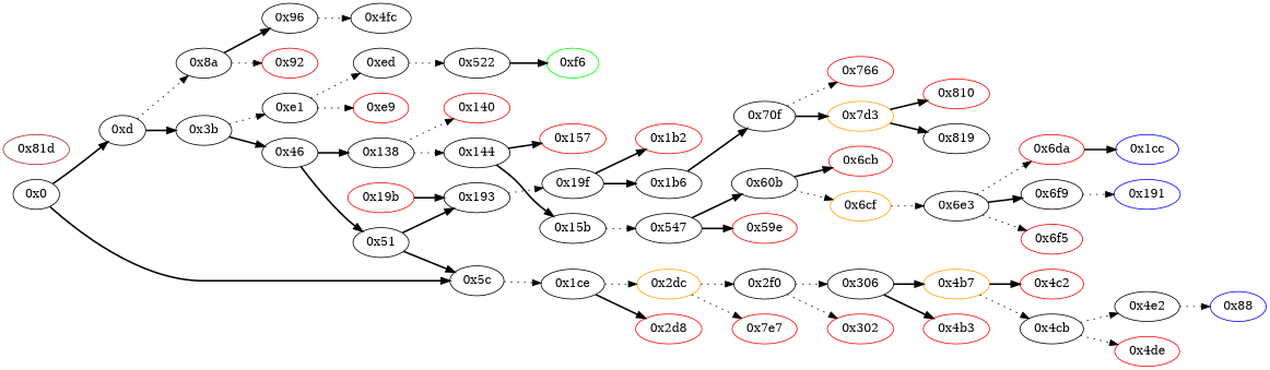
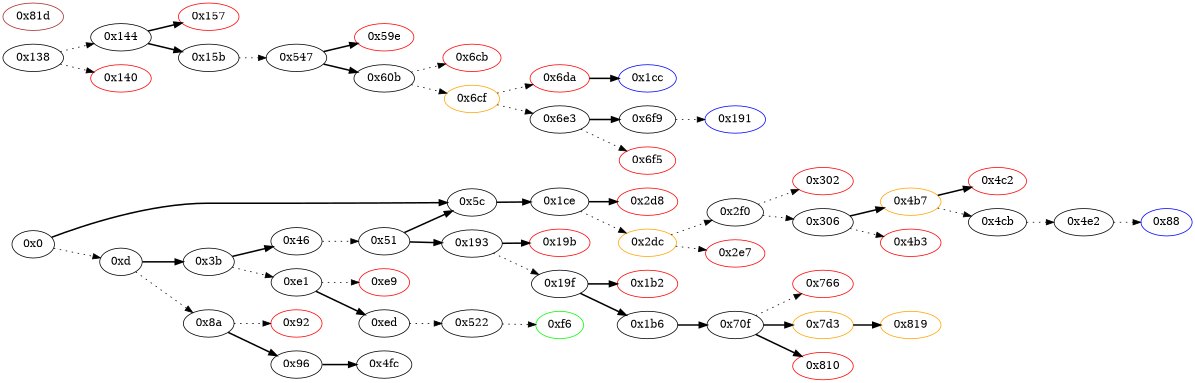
  strict digraph {
    rankdir=LR
    node [fillcolor=white style=filled]
    edge [style=bold]
    "0x4c2" [color=red]
    "0x96"
    "0x4fc"
    "0x2d8" [color=red]
    "0x5c"
    "0x1ce"
    "0x2dc" [color=orange]
    "0x59e" [color=red]
    "0x19b" [color=red]
    "0x193"
    "0x19f"
    "0x1b2" [color=red]
    "0x1b6"
    "0x6da" [color=red]
    "0x1cc" [color=blue]
    "0x6cb" [color=red]
    "0x60b"
    "0x6cf" [color=orange]
    "0x6e3"
    "0x810" [color=red]
    "0x0"
    "0xd"
    "0x8a"
    "0x3b"
    "0x81d" [color=brown]
    "0x4b3" [color=red]
    "0x191" [color=blue]
    "0x6f9"
    "0x4b7" [color=orange]
    "0x4cb"
    "0x4e2"
-   "0x4de" [color=red]
    "0x6f5" [color=red]
    "0xf6" [color=green]
    "0x522"
    "0x92" [color=red]
-   "0x2e7" [color=red label="0x7e7"]
+   "0x2e7" [color=red]
    "0x2f0"
    "0x306"
    "0x302" [color=red]
    "0x88" [color=blue]
    "0xe9" [color=red]
    "0xe1"
    "0xed"
    "0x157" [color=red]
    "0x46"
    "0x138"
    "0x51"
    "0x144"
    "0x140" [color=red]
    "0x15b"
    "0x547"
    "0x70f"
    "0x766" [color=red]
    "0x7d3" [color=orange]
-   "0x819"
-   "0x96" -> "0x4fc" [style=dotted]
-   "0x5c" -> "0x1ce" [style=dotted]
+   "0x819" [color=orange]
+   "0x96" -> "0x4fc"
+   "0x5c" -> "0x1ce"
    "0x1ce" -> "0x2d8"
    "0x1ce" -> "0x2dc" [style=dotted]
    "0x2dc" -> "0x2e7" [style=dotted]
    "0x2dc" -> "0x2f0" [style=dotted]
-   "0x19b" -> "0x193"
+   "0x193" -> "0x19b"
    "0x193" -> "0x19f" [style=dotted]
    "0x19f" -> "0x1b2"
    "0x19f" -> "0x1b6"
    "0x1b6" -> "0x70f"
    "0x6da" -> "0x1cc"
-   "0x60b" -> "0x6cb"
+   "0x60b" -> "0x6cb" [style=dotted]
    "0x60b" -> "0x6cf" [style=dotted]
-   "0x6e3" -> "0x6da" [style=dotted]
+   "0x6cf" -> "0x6da" [style=dotted]
    "0x6cf" -> "0x6e3" [style=dotted]
    "0x6e3" -> "0x6f9"
    "0x6e3" -> "0x6f5" [style=dotted]
    "0x0" -> "0x5c"
-   "0x0" -> "0xd"
+   "0x0" -> "0xd" [style=dotted]
    "0xd" -> "0x8a" [style=dotted]
    "0xd" -> "0x3b"
    "0x8a" -> "0x96"
    "0x8a" -> "0x92" [style=dotted]
    "0x3b" -> "0xe1" [style=dotted]
    "0x3b" -> "0x46"
    "0x6f9" -> "0x191" [style=dotted]
    "0x4b7" -> "0x4c2"
    "0x4b7" -> "0x4cb" [style=dotted]
    "0x4cb" -> "0x4e2" [style=dotted]
-   "0x4cb" -> "0x4de" [style=dotted]
    "0x4e2" -> "0x88" [style=dotted]
-   "0x522" -> "0xf6"
+   "0x522" -> "0xf6" [style=dotted]
    "0x2f0" -> "0x306" [style=dotted]
    "0x2f0" -> "0x302" [style=dotted]
-   "0x306" -> "0x4b3"
+   "0x306" -> "0x4b3" [style=dotted]
    "0x306" -> "0x4b7"
    "0xe1" -> "0xe9" [style=dotted]
-   "0xe1" -> "0xed" [style=dotted]
+   "0xe1" -> "0xed"
    "0xed" -> "0x522" [style=dotted]
-   "0x46" -> "0x138"
-   "0x46" -> "0x51"
+   "0x46" -> "0x51" [style=dotted]
    "0x138" -> "0x144" [style=dotted]
    "0x138" -> "0x140" [style=dotted]
    "0x51" -> "0x5c"
    "0x51" -> "0x193"
    "0x144" -> "0x157"
    "0x144" -> "0x15b"
    "0x15b" -> "0x547" [style=dotted]
    "0x547" -> "0x59e"
    "0x547" -> "0x60b"
    "0x70f" -> "0x766" [style=dotted]
    "0x70f" -> "0x7d3"
-   "0x7d3" -> "0x810"
+   "0x70f" -> "0x810"
    "0x7d3" -> "0x819"
  }
